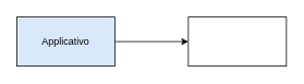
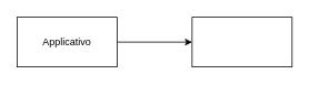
  <mxCell id="0" />
  <mxCell id="1" parent="0" />
  <mxCell id="2" style="edgeStyle=orthogonalEdgeStyle;rounded=0;orthogonalLoop=1;jettySize=auto;html=1;exitX=1;exitY=0.5;exitDx=0;exitDy=0;" edge="1" parent="1" source="3" target="4"><mxGeometry relative="1" as="geometry" /></mxCell>
- <mxCell id="3" value="Applicativo" style="rounded=0;whiteSpace=wrap;html=1;fillColor=#dae8fc;" vertex="1" parent="1"><mxGeometry x="20" y="20" width="120" height="60" as="geometry" /></mxCell>
+ <mxCell id="3" value="Applicativo" style="rounded=0;whiteSpace=wrap;html=1;" vertex="1" parent="1"><mxGeometry x="20" y="20" width="120" height="60" as="geometry" /></mxCell>
  <mxCell id="4" value="" style="rounded=0;whiteSpace=wrap;html=1;" vertex="1" parent="1"><mxGeometry x="230" y="20" width="120" height="60" as="geometry" /></mxCell>
